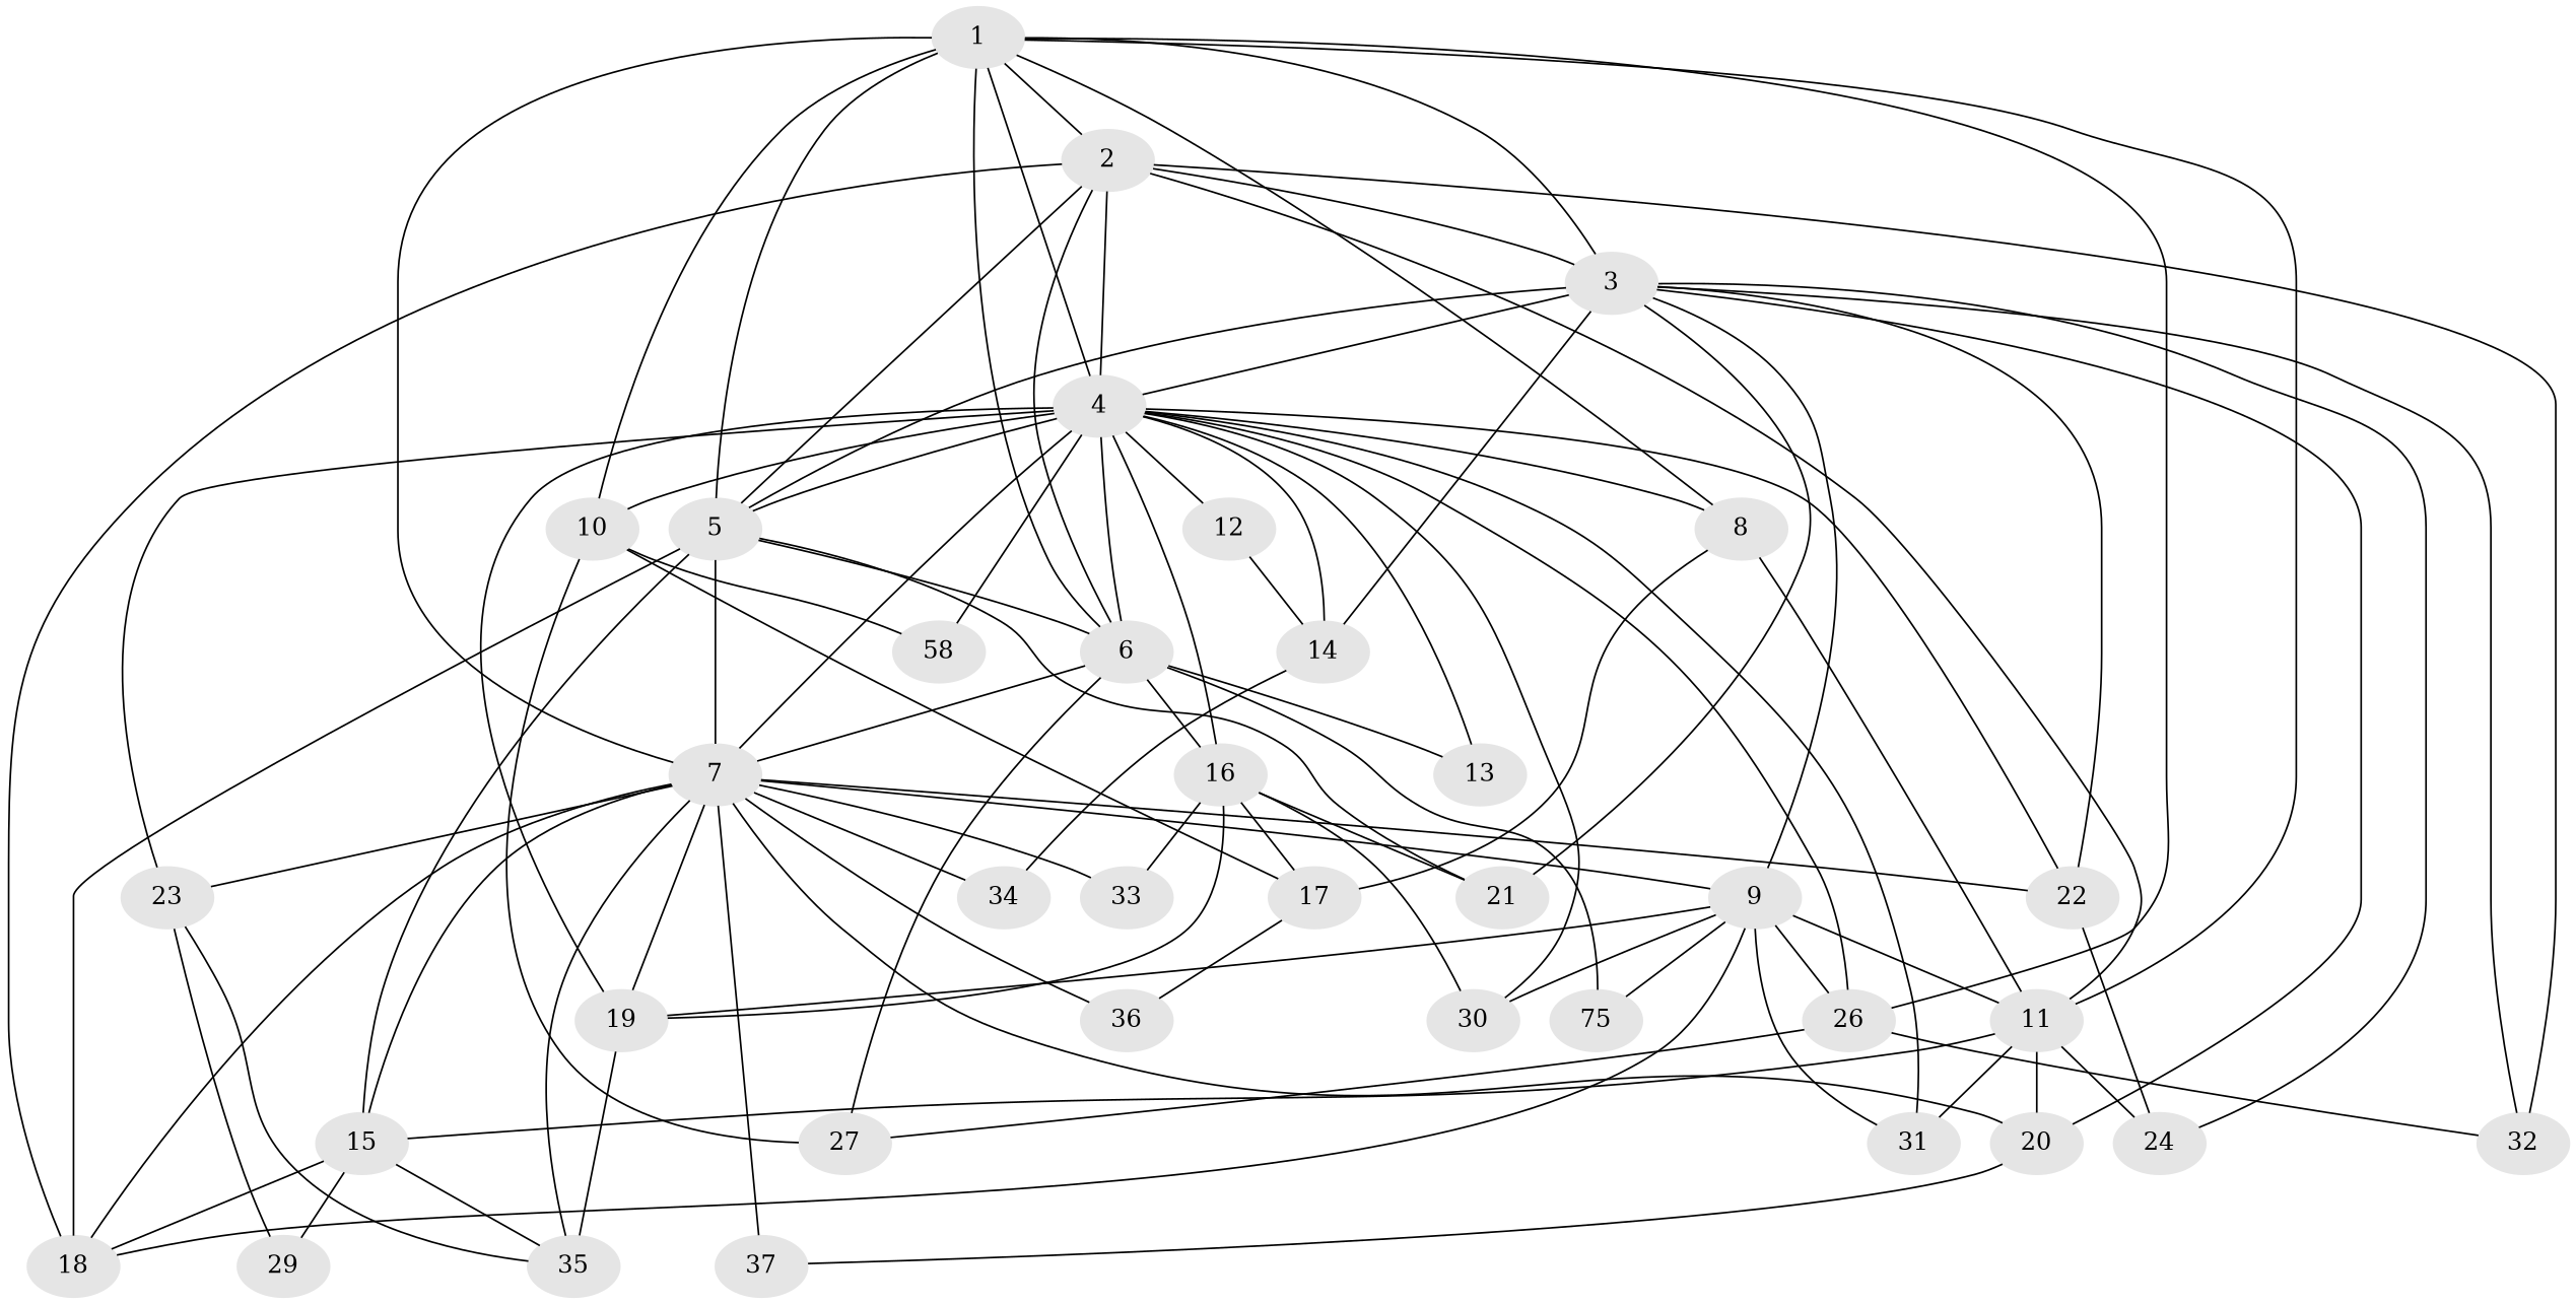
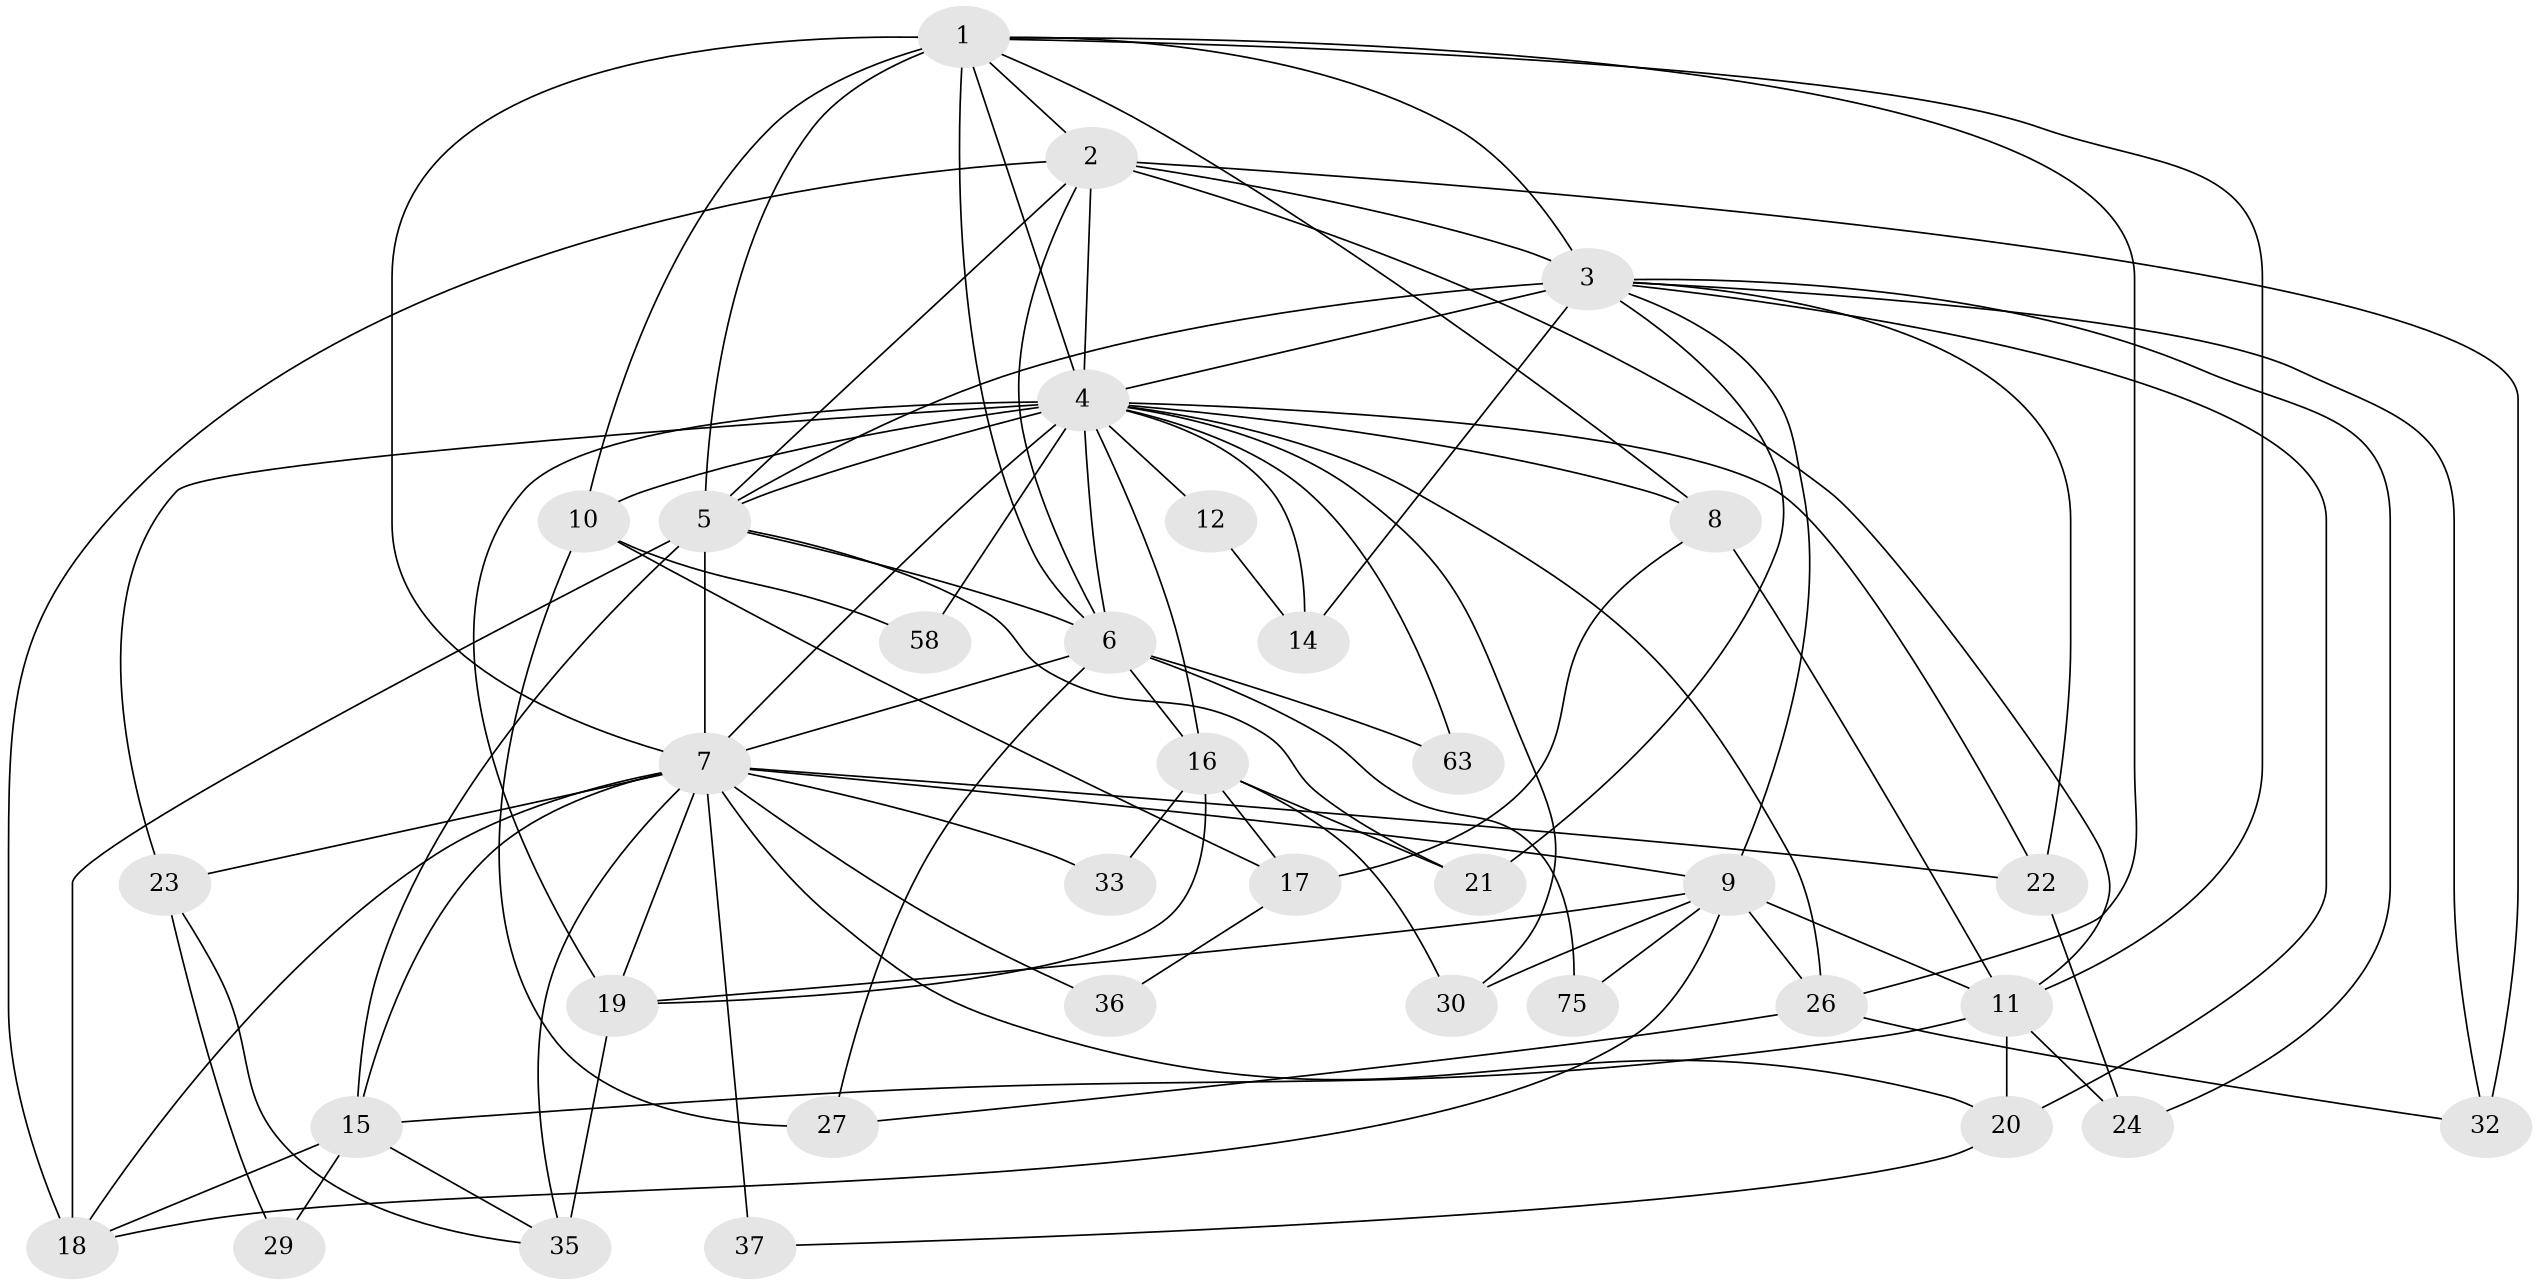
  graph {
    node [color=gray90 style=filled]
    edge [weight=1.0]
    1
    2
    3
    4
    5
    6
    7
    8
    10
    11
    26
    18
    32
    9
    14
    20
    21
    22
    24
    12
-   13
+   13 [label=63]
    16
    19
    23
    n25 [label=58]
    30
-   31
    15
    n29 [label=75]
    27
    33
-   34
    35
    36
    37
    17
    29
    1 -- 2 [weight=2.0]
    1 -- 3 [weight=4.0]
    1 -- 4 [weight=4.0]
    1 -- 5 [weight=4.0]
    1 -- 6 [weight=2.0]
    1 -- 7
    1 -- 8
    1 -- 10 [weight=2.0]
    1 -- 11
    1 -- 26
    2 -- 3 [weight=2.0]
    2 -- 4 [weight=2.0]
    2 -- 5 [weight=2.0]
    2 -- 6 [weight=2.0]
    2 -- 11
    2 -- 18
    2 -- 32 [weight=3.0]
    3 -- 4 [weight=4.0]
    3 -- 5 [weight=4.0]
    3 -- 32
    3 -- 9 [weight=2.0]
    3 -- 14
    3 -- 20 [weight=2.0]
    3 -- 21 [weight=2.0]
    3 -- 22 [weight=3.0]
    3 -- 24
    4 -- 5 [weight=4.0]
    4 -- 6 [weight=3.0]
    4 -- 7
    4 -- 8 [weight=2.0]
    4 -- 10 [weight=2.0]
    4 -- 26 [weight=2.0]
    4 -- 14 [weight=2.0]
    4 -- 22
    4 -- 12
    4 -- 13 [weight=2.0]
    4 -- 16 [weight=2.0]
    4 -- 19 [weight=2.0]
    4 -- 23 [weight=4.0]
    4 -- n25
    4 -- 30
-   4 -- 31
    5 -- 6 [weight=2.0]
    5 -- 7 [weight=8.0]
    5 -- 18 [weight=5.0]
    5 -- 21
    5 -- 15 [weight=2.0]
    6 -- 7 [weight=2.0]
    6 -- 13
    6 -- 16
    6 -- n29
    6 -- 27 [weight=2.0]
    7 -- 18
    7 -- 9
    7 -- 20
    7 -- 22 [weight=2.0]
    7 -- 19
    7 -- 23 [weight=2.0]
    7 -- 15
    7 -- 33
-   7 -- 34
    7 -- 35
    7 -- 36
    7 -- 37
    8 -- 11
    8 -- 17
    10 -- n25
    10 -- 27
    10 -- 17
    11 -- 20
    11 -- 24
-   11 -- 31
    11 -- 15
    26 -- 32 [weight=2.0]
    26 -- 27
    9 -- 11
    9 -- 26
    9 -- 18
    9 -- 19
    9 -- 30
-   9 -- 31
    9 -- n29 [weight=2.0]
-   14 -- 34
    20 -- 37
    22 -- 24
    12 -- 14
    16 -- 21
    16 -- 19
    16 -- 30
    16 -- 33
    16 -- 17
    19 -- 35 [weight=3.0]
    23 -- 35
    23 -- 29
    15 -- 18
    15 -- 35
    15 -- 29
    17 -- 36
  }
